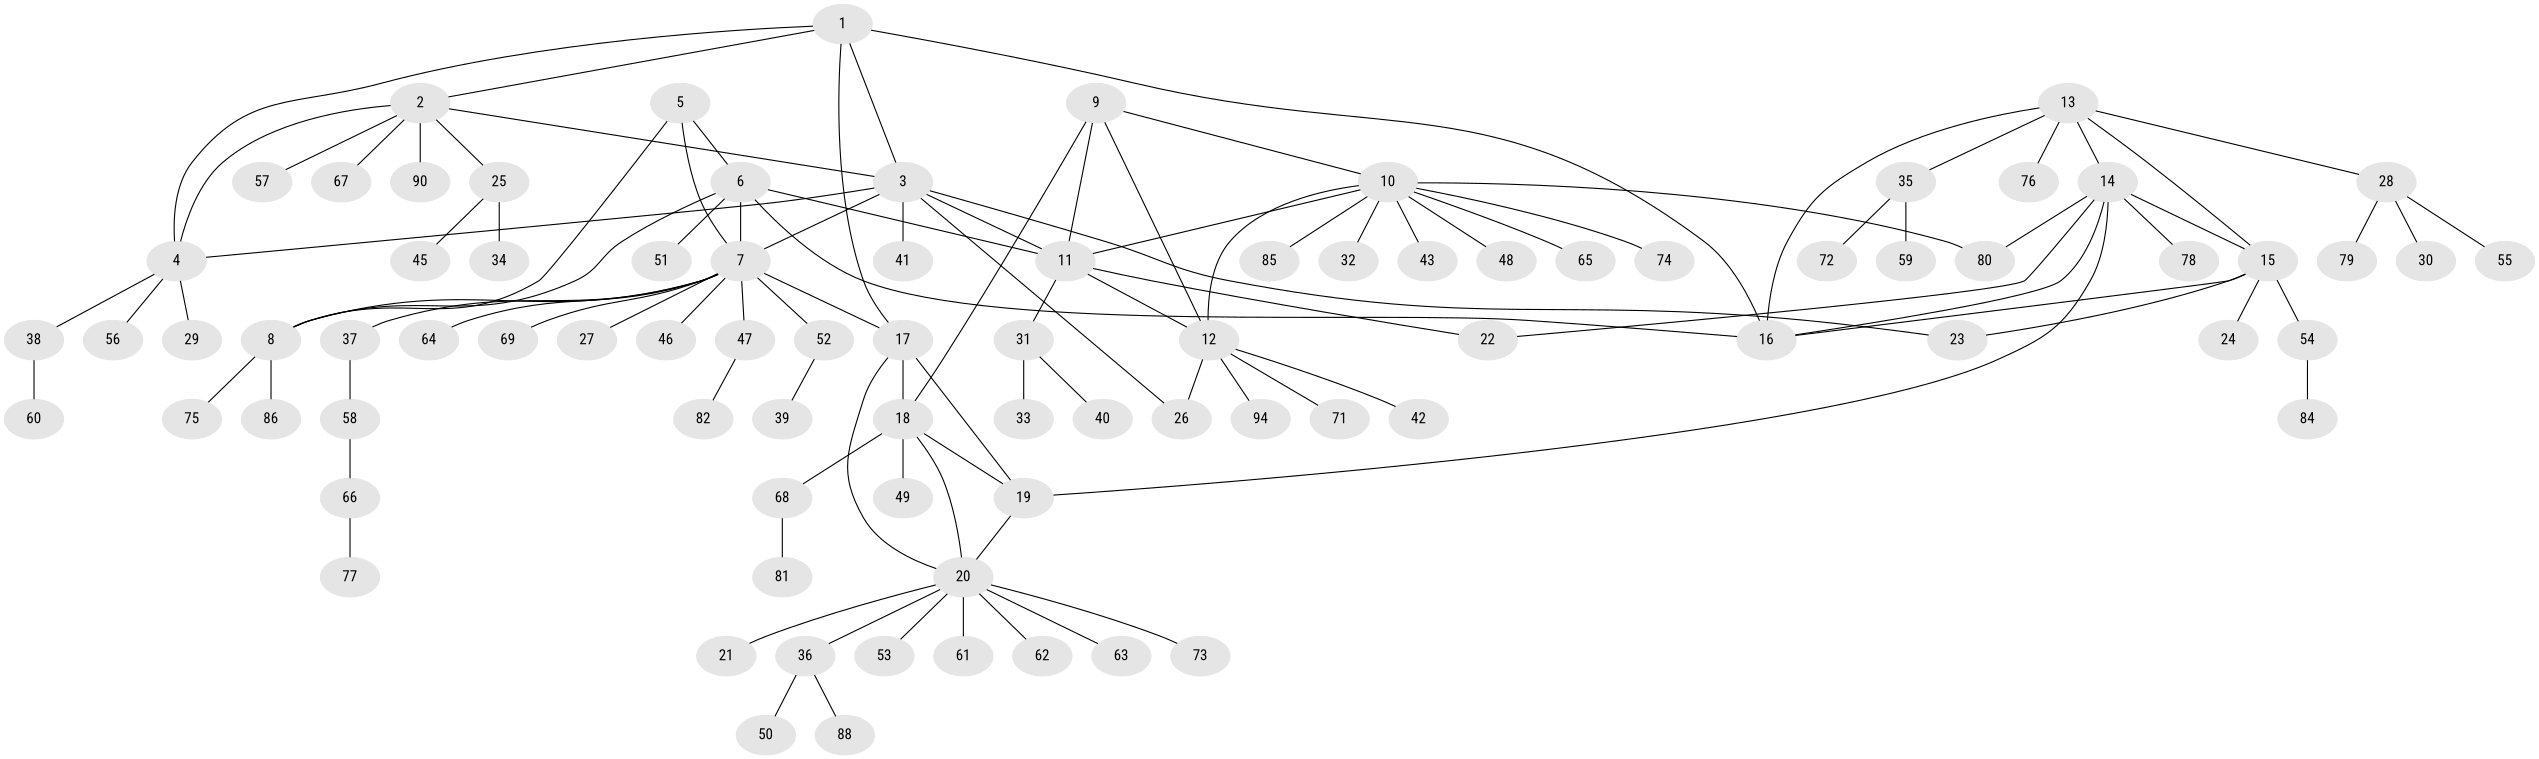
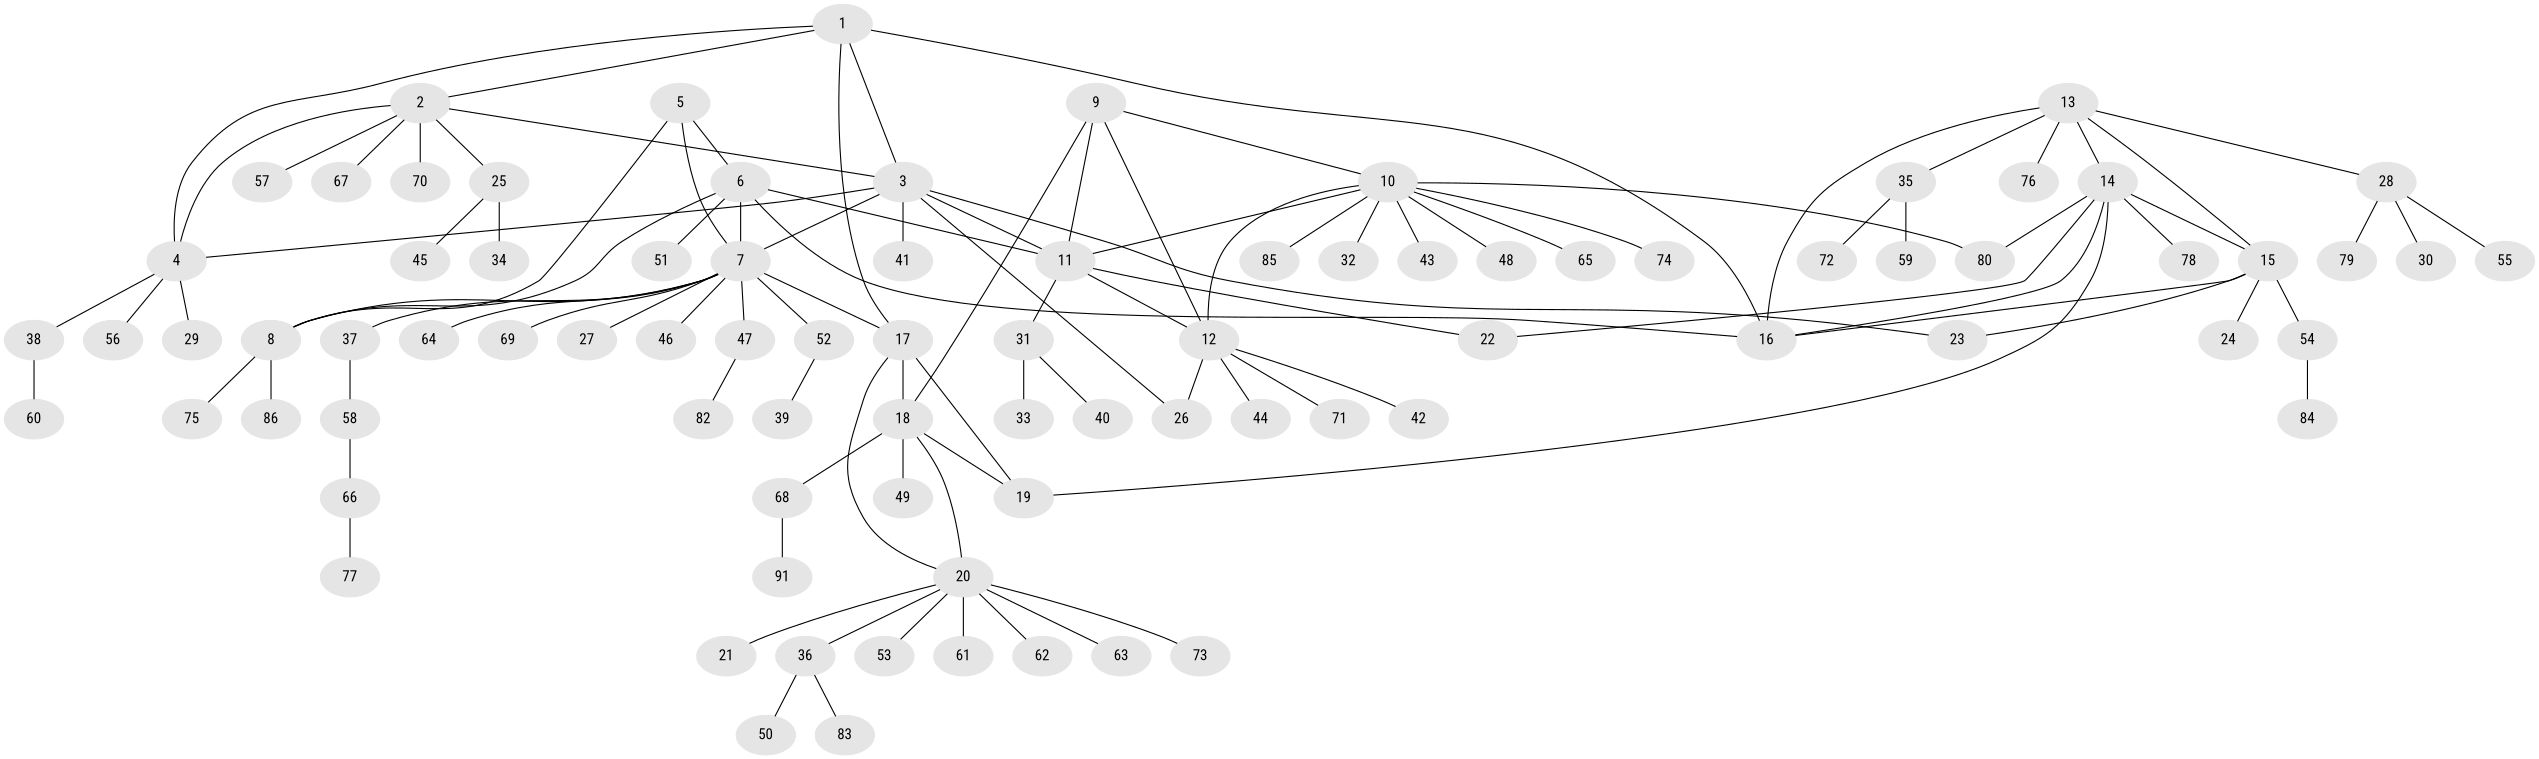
  graph {
    fontname="Roboto Condensed"
    node [color=gray90 fontname="Roboto Condensed" style=filled]
    edge [fontname="Roboto Condensed"]
    1
    2
    3
    4
    16
    17
    25
    57
    67
-   70 [label=90]
+   70
    7
    11
    23
    26
    41
    29
    38
    56
    18
    19
    20
    34
    45
    8
    27
    37
    46
    47
    52
    64
    69
    12
    22
    31
    60
    5
    6
    51
    75
    86
    58
    82
    39
    9
    10
    32
    43
    48
    65
    74
    80
    85
    42
-   44 [label=94]
+   44
    71
    49
    68
    33
    40
    14
    15
    78
    13
    28
    35
    76
    24
    54
    30
    55
    79
    59
    72
    84
    21
    36
    53
    61
    62
    63
    73
-   81
+   81 [label=91]
    50
-   83 [label=88]
+   83
    66
    77
    1 -- 2
    1 -- 3
    1 -- 4
    1 -- 16
    1 -- 17
    2 -- 3
    2 -- 4
    2 -- 25
    2 -- 57
    2 -- 67
    2 -- 70
    3 -- 4
    3 -- 7
    3 -- 11
    3 -- 23
    3 -- 26
    3 -- 41
    4 -- 29
    4 -- 38
    4 -- 56
    17 -- 18
    17 -- 19
    17 -- 20
    25 -- 34
    25 -- 45
    7 -- 17
    7 -- 8
    7 -- 27
    7 -- 37
    7 -- 46
    7 -- 47
    7 -- 52
    7 -- 64
    7 -- 69
    11 -- 12
    11 -- 22
    11 -- 31
    38 -- 60
    18 -- 19
    18 -- 20
    18 -- 49
    18 -- 68
-   19 -- 20
    20 -- 21
    20 -- 36
    20 -- 53
    20 -- 61
    20 -- 62
    20 -- 63
    20 -- 73
    8 -- 75
    8 -- 86
    37 -- 58
    47 -- 82
    52 -- 39
    12 -- 26
    12 -- 42
    12 -- 44
    12 -- 71
    31 -- 33
    31 -- 40
    5 -- 7
    5 -- 8
    5 -- 6
    6 -- 16
    6 -- 7
    6 -- 11
    6 -- 8
    6 -- 51
    58 -- 66
    9 -- 11
    9 -- 18
    9 -- 12
    9 -- 10
    10 -- 11
    10 -- 12
    10 -- 32
    10 -- 43
    10 -- 48
    10 -- 65
    10 -- 74
    10 -- 80
    10 -- 85
    68 -- 81
    14 -- 16
    14 -- 19
    14 -- 22
    14 -- 80
    14 -- 15
    14 -- 78
    15 -- 16
    15 -- 23
    15 -- 24
    15 -- 54
    13 -- 16
    13 -- 14
    13 -- 15
    13 -- 28
    13 -- 35
    13 -- 76
    28 -- 30
    28 -- 55
    28 -- 79
    35 -- 59
    35 -- 72
    54 -- 84
    36 -- 50
    36 -- 83
    66 -- 77
  }
